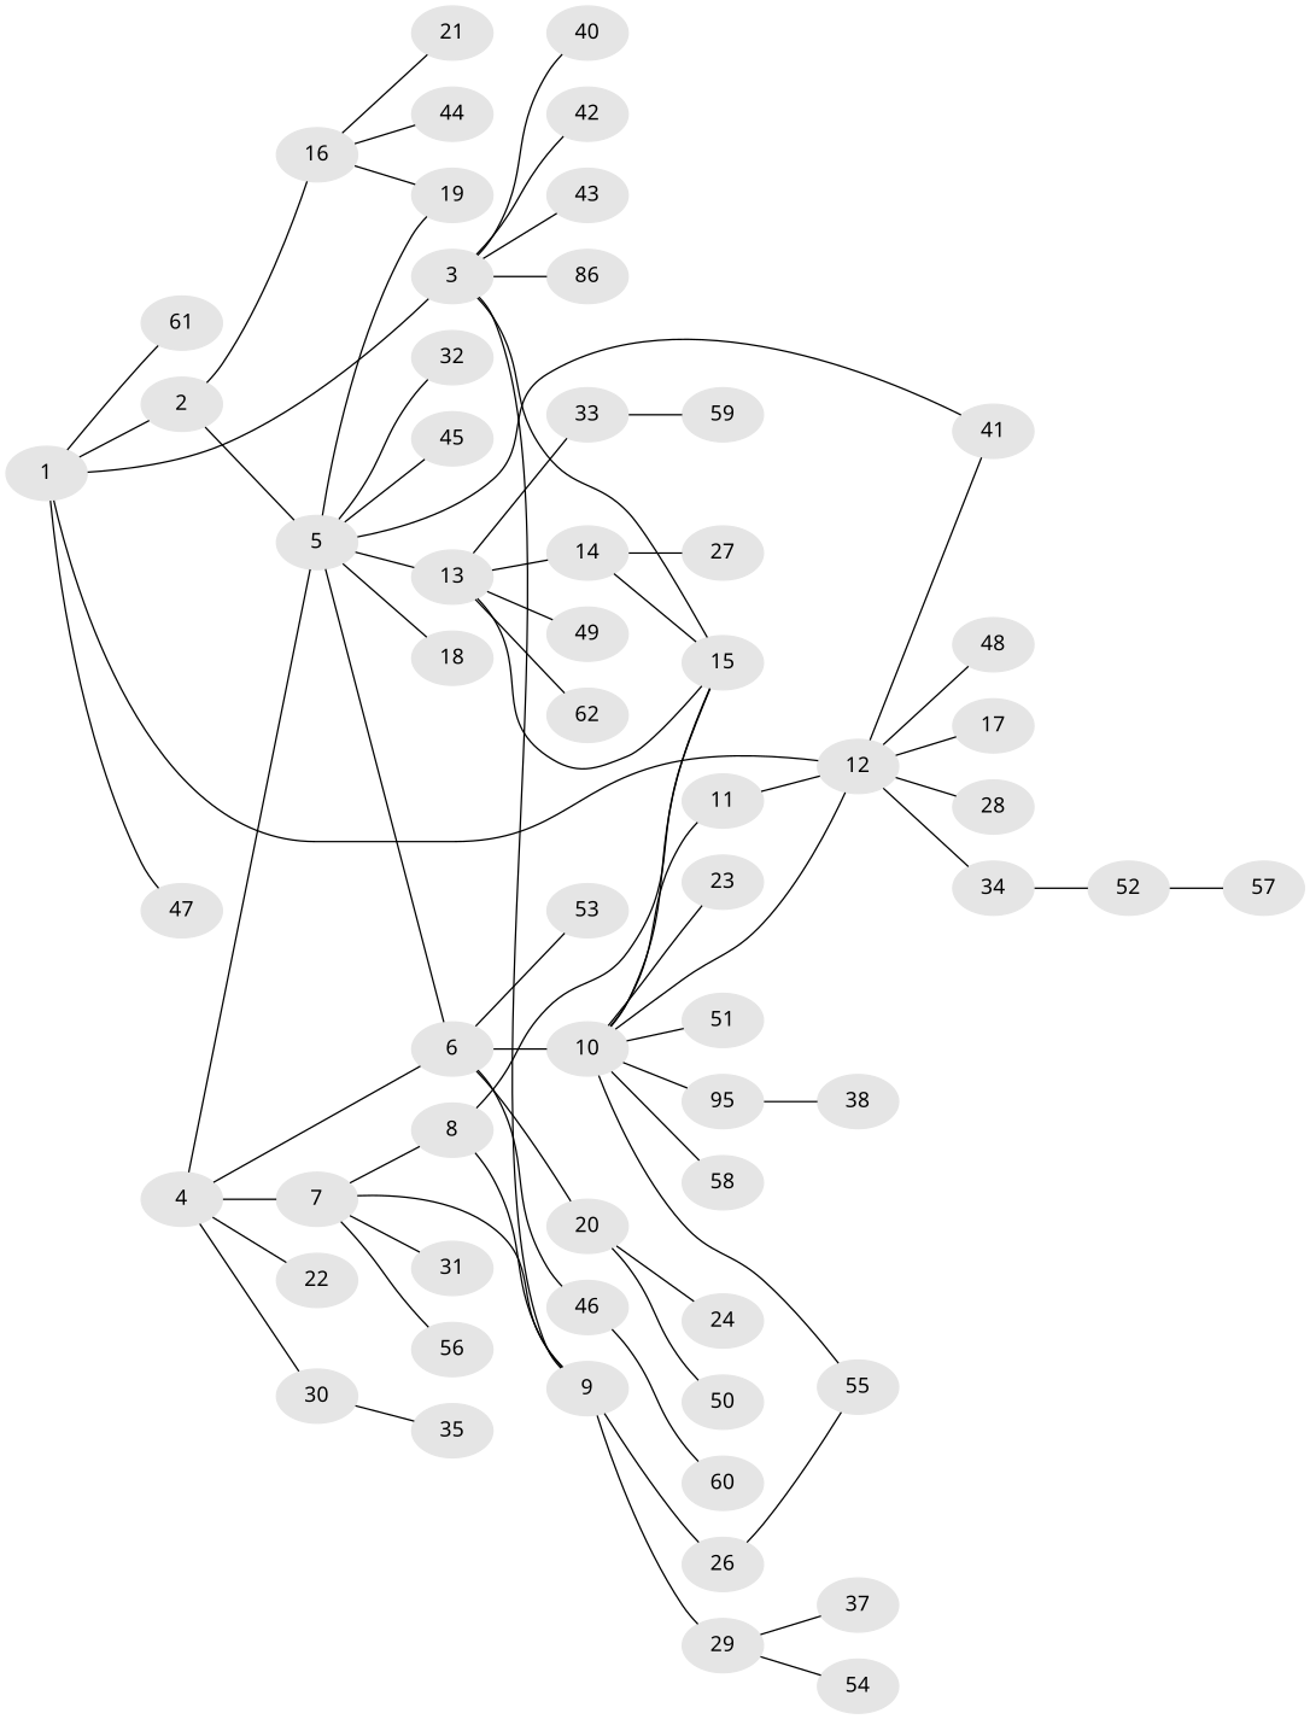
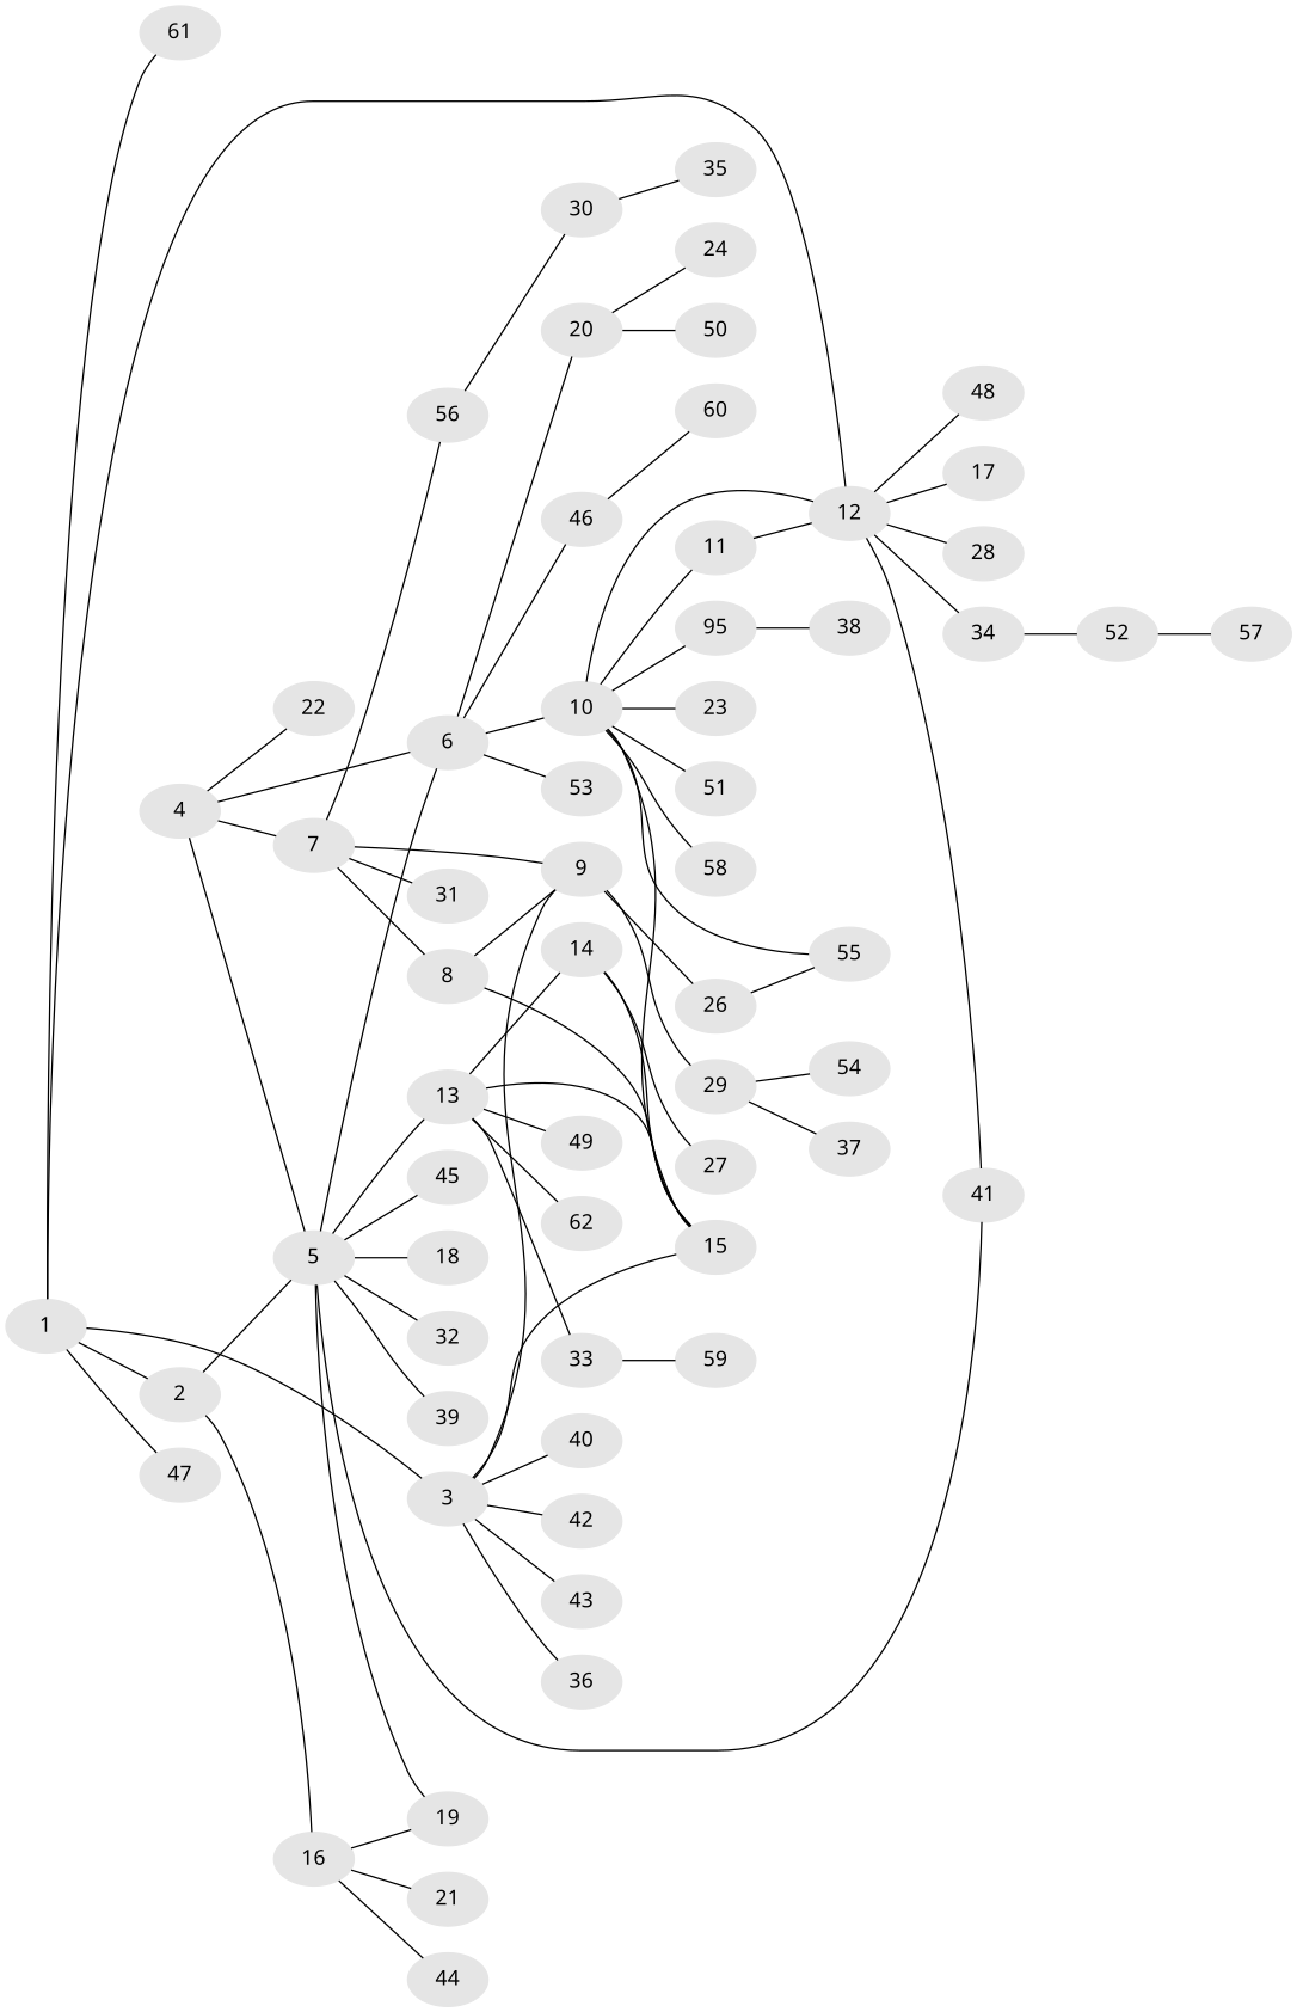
  graph {
    fontname="Noto Sans"
    rankdir=LR
    node [color=gray90 fontname="Noto Sans" style=filled]
    edge [fontname="Noto Sans"]
    1
    2
    3
    12
    47
    61
    5
    16
    9
    15
-   36 [label=86]
+   36
    40
    42
    43
    41
    17
    28
    34
    48
    6
    13
    18
    19
    32
+   39
    45
    21
    44
    26
    29
    4
    7
    22
    30
    10
    20
    46
    53
    8
    31
    56
    35
    14
    33
    49
    62
    11
    23
    n49 [label=95]
    51
    55
    58
    24
    50
    60
    37
    54
    38
    52
    27
    59
    57
    1 -- 2
    1 -- 3
    1 -- 12
    1 -- 47
    1 -- 61
    2 -- 5
    2 -- 16
    3 -- 9
    3 -- 15
    3 -- 36
    3 -- 40
    3 -- 42
    3 -- 43
    12 -- 41
    12 -- 17
    12 -- 28
    12 -- 34
    12 -- 48
    5 -- 41
    5 -- 6
    5 -- 13
    5 -- 18
    5 -- 19
    5 -- 32
+   5 -- 39
    5 -- 45
    16 -- 19
    16 -- 21
    16 -- 44
    9 -- 26
    9 -- 29
    34 -- 52
    6 -- 10
    6 -- 20
    6 -- 46
    6 -- 53
    13 -- 15
    13 -- 14
    13 -- 33
    13 -- 49
    13 -- 62
    26 -- 55
    29 -- 37
    29 -- 54
    4 -- 5
    4 -- 6
    4 -- 7
    4 -- 22
-   4 -- 30
+   56 -- 30
    7 -- 9
    7 -- 8
    7 -- 31
    7 -- 56
    30 -- 35
    10 -- 12
    10 -- 15
    10 -- 11
    10 -- 23
    10 -- n49
    10 -- 51
    10 -- 55
    10 -- 58
    20 -- 24
    20 -- 50
    46 -- 60
    8 -- 9
    8 -- 15
    14 -- 15
    14 -- 27
    33 -- 59
    11 -- 12
    n49 -- 38
    52 -- 57
  }
